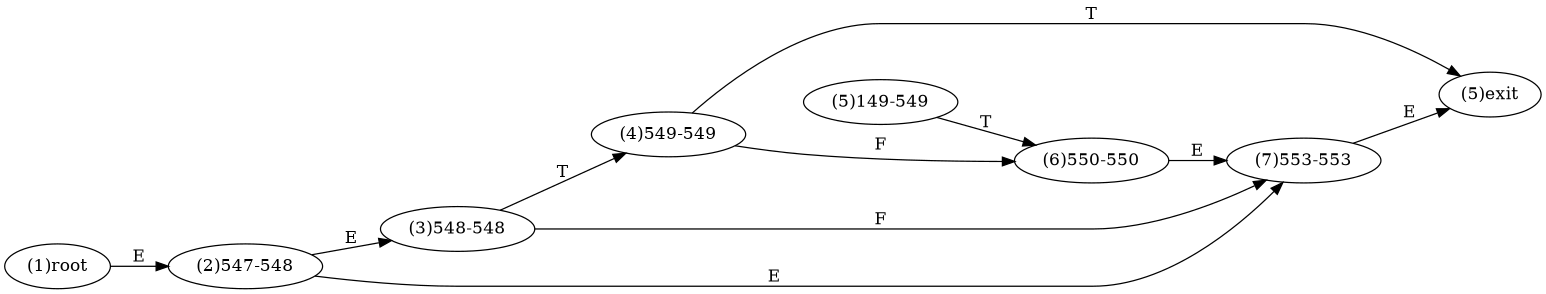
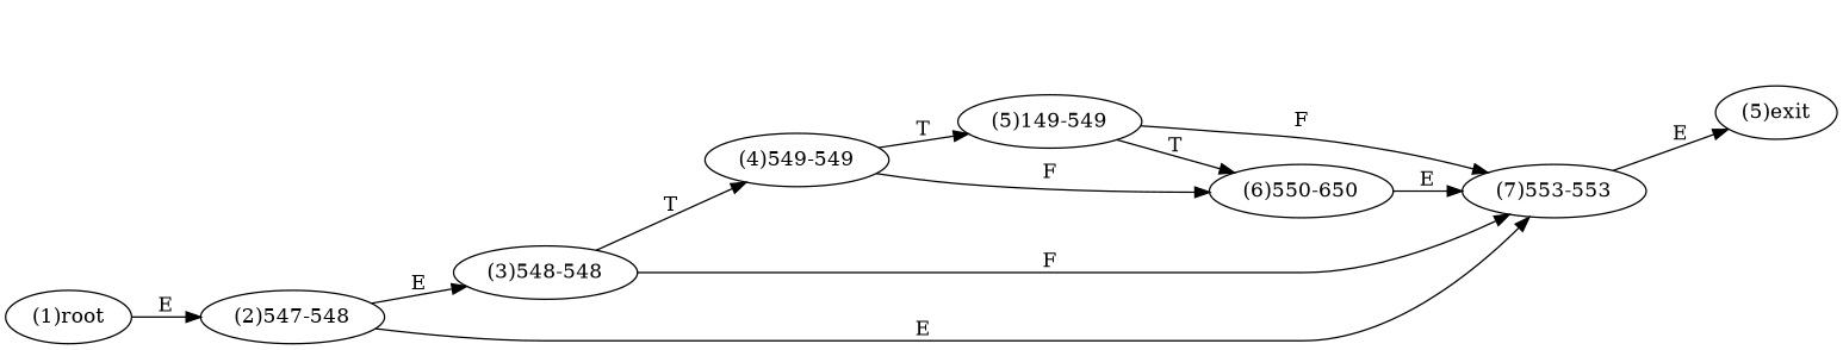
  digraph {
    rankdir=LR
    n1 [label="(1)root"]
    n2 [label="(2)547-548"]
    n3 [label="(3)548-548"]
    n4 [label="(7)553-553"]
    n5 [label="(4)549-549"]
    n6 [label="(5)exit"]
    n7 [label="(5)149-549"]
-   n8 [label="(6)550-550"]
+   n8 [label="(6)550-650"]
    n1 -> n2 [label=E]
    n2 -> n3 [label=E]
    n2 -> n4 [label=E]
    n3 -> n4 [label=F]
    n3 -> n5 [label=T]
    n4 -> n6 [label=E]
-   n5 -> n6 [label=T]
+   n5 -> n7 [label=T]
    n5 -> n8 [label=F]
+   n7 -> n4 [label=F]
    n7 -> n8 [label=T]
    n8 -> n4 [label=E]
  }
